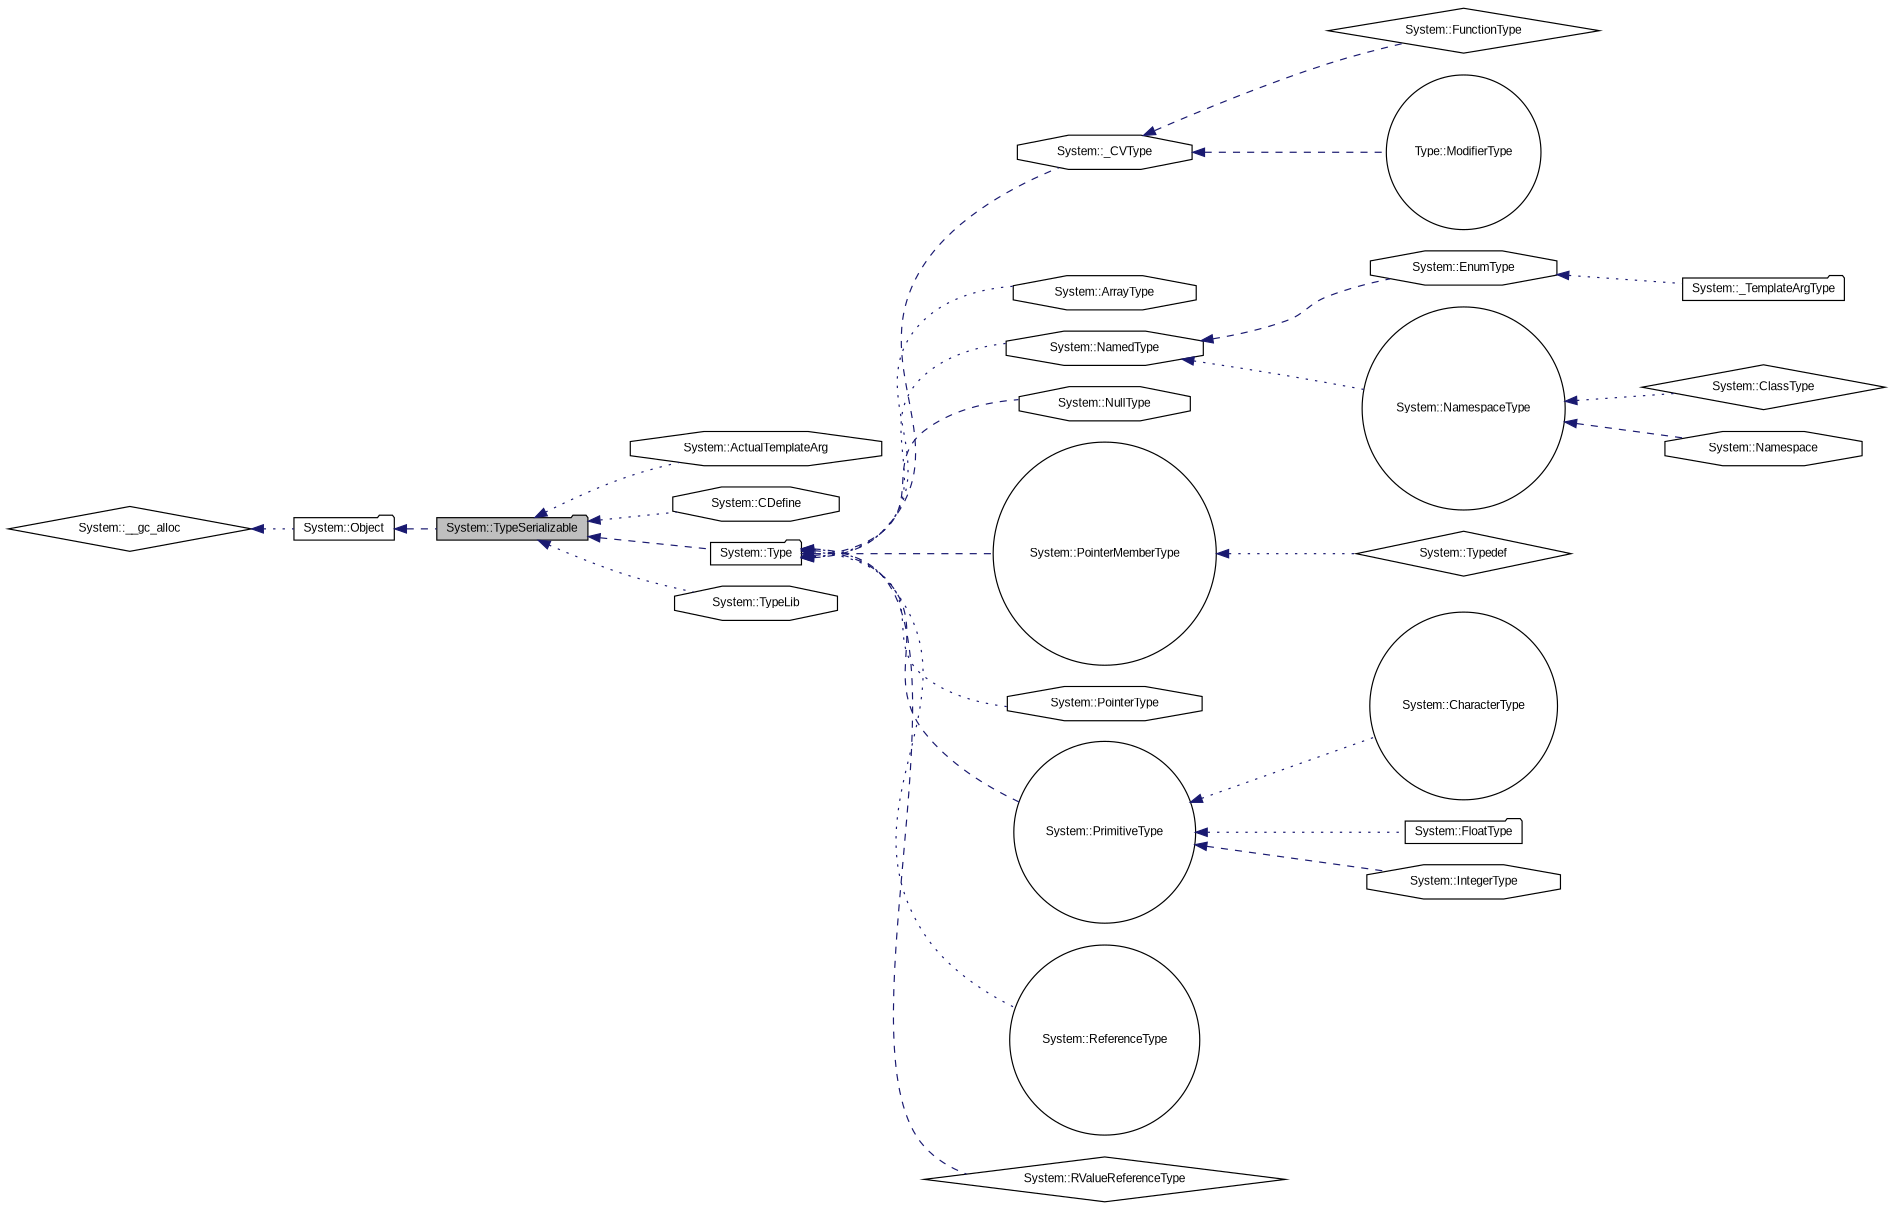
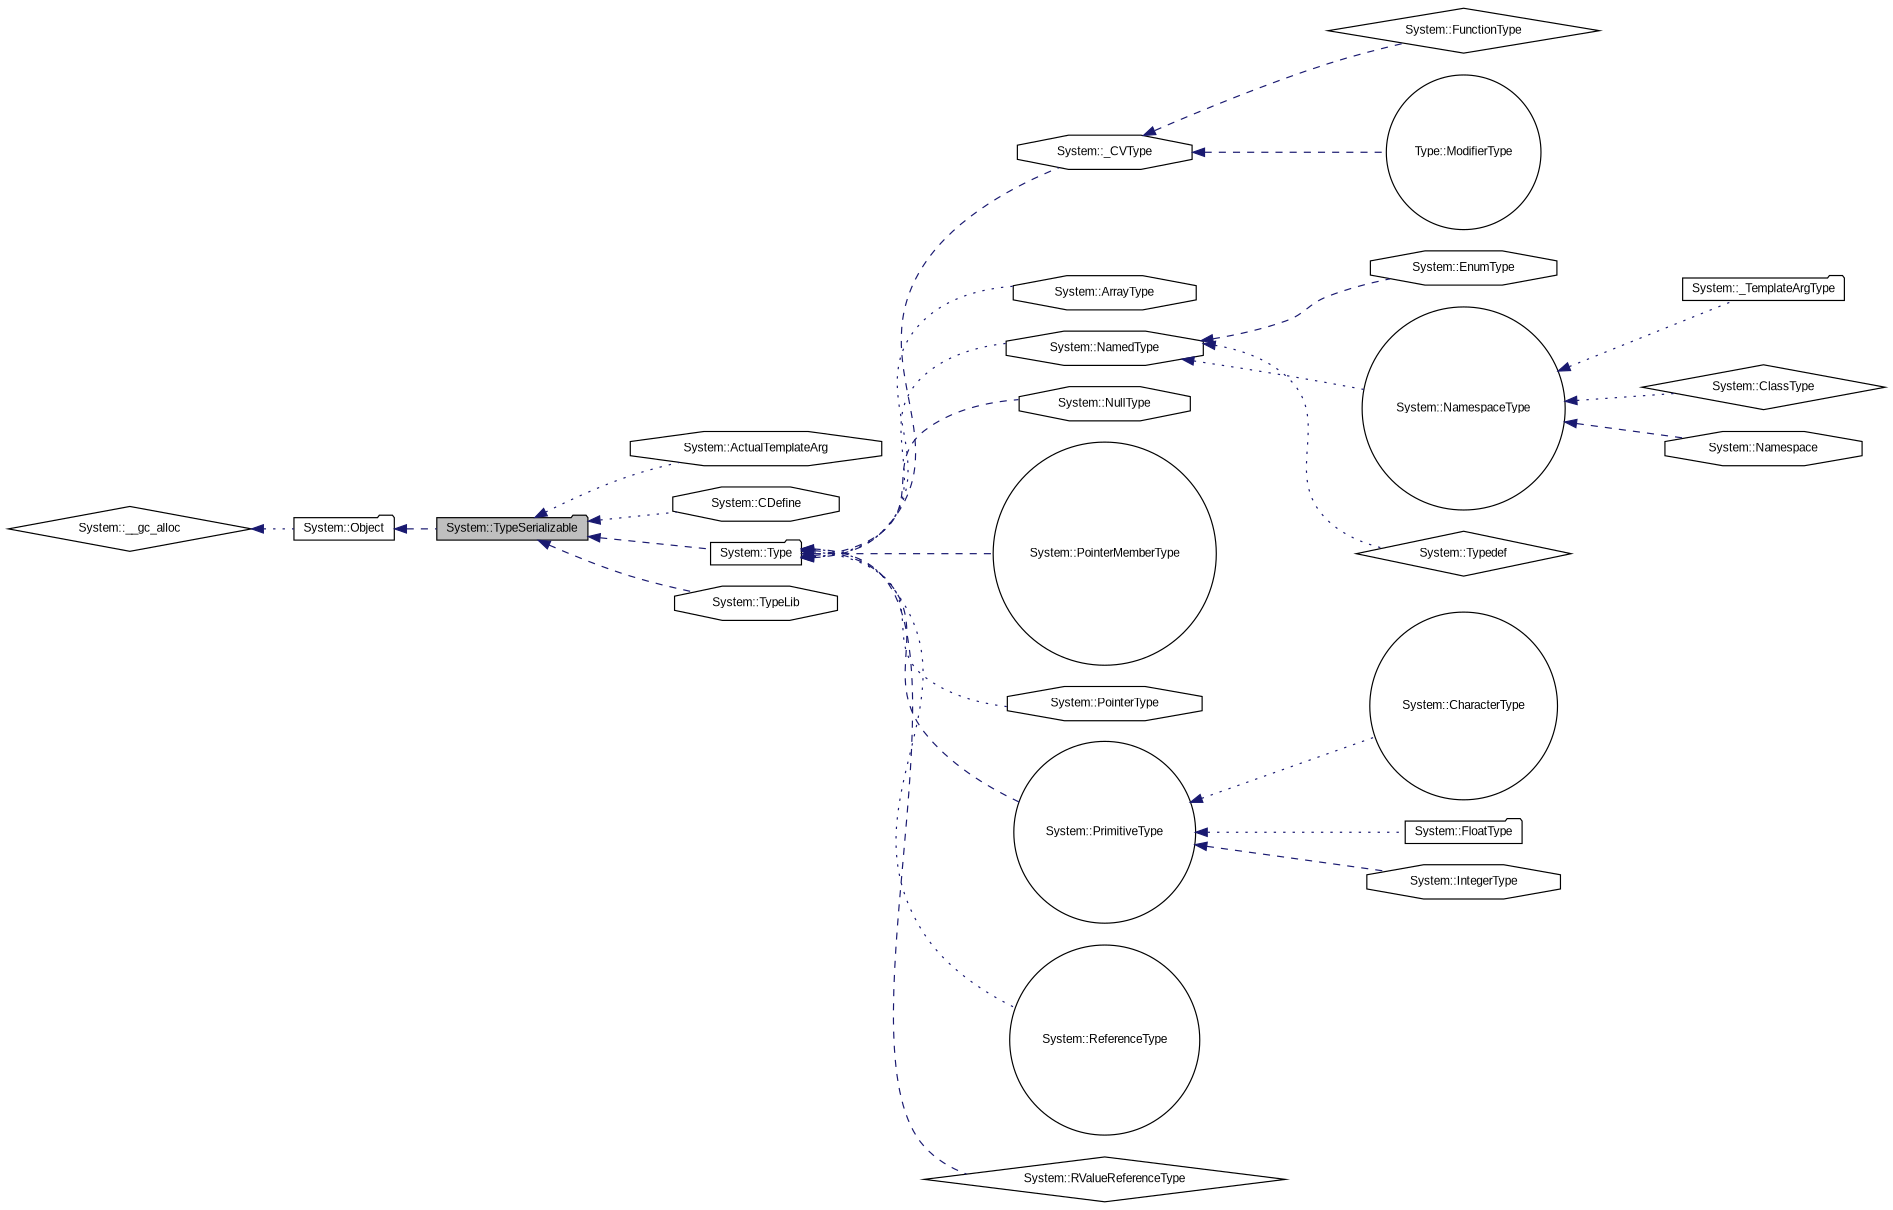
  digraph {
    fontname="Liberation Sans"
    rankdir=LR
    node [color=black fillcolor=white fontname="Liberation Sans" fontsize=10 shape=octagon style=filled]
    edge [color=midnightblue dir=back fontname="Liberation Sans" fontsize=10 labelfontname=Helvetica labelfontsize=10 style=dotted]
    n1 [fillcolor=grey75 fontcolor=black height=0.2 label="System::TypeSerializable" shape=folder width=0.4]
    n2 [height=0.2 label="System::ActualTemplateArg" width=0.4]
    n3 [height=0.2 label="System::CDefine" width=0.4]
    n4 [height=0.2 label="System::Type" shape=folder width=0.4]
    n5 [height=0.2 label="System::TypeLib" width=0.4]
    n6 [height=0.2 label="System::_CVType" width=0.4]
    n7 [height=0.2 label="System::ArrayType" width=0.4]
    n8 [height=0.2 label="System::NamedType" width=0.4]
    n9 [height=0.2 label="System::NullType" width=0.4]
    n10 [height=0.2 label="System::PointerMemberType" shape=circle width=0.4]
    n11 [height=0.2 label="System::PointerType" width=0.4]
    n12 [height=0.2 label="System::PrimitiveType" shape=circle width=0.4]
    n13 [height=0.2 label="System::ReferenceType" shape=circle width=0.4]
    n14 [height=0.2 label="System::RValueReferenceType" shape=diamond width=0.4]
    n15 [height=0.2 label="System::Object" shape=folder width=0.4]
    n16 [height=0.2 label="System::__gc_alloc" shape=diamond width=0.4]
    n17 [height=0.2 label="System::FunctionType" shape=diamond width=0.4]
    n18 [height=0.2 label="Type::ModifierType" shape=circle width=0.4]
    n19 [height=0.2 label="System::EnumType" width=0.4]
    n20 [height=0.2 label="System::NamespaceType" shape=circle width=0.4]
    n21 [height=0.2 label="System::Typedef" shape=diamond width=0.4]
    n22 [height=0.2 label="System::CharacterType" shape=circle width=0.4]
    n23 [height=0.2 label="System::FloatType" shape=folder width=0.4]
    n24 [height=0.2 label="System::IntegerType" width=0.4]
    n25 [height=0.2 label="System::_TemplateArgType" shape=folder width=0.4]
    n26 [height=0.2 label="System::ClassType" shape=diamond width=0.4]
    n27 [height=0.2 label="System::Namespace" width=0.4]
    n1 -> n2
    n1 -> n3
    n1 -> n4 [style=dashed]
-   n1 -> n5
+   n1 -> n5 [style=dashed]
    n4 -> n6 [style=dashed]
    n4 -> n7
    n4 -> n8
    n4 -> n9 [style=dashed]
    n4 -> n10 [style=dashed]
    n4 -> n11
    n4 -> n12 [style=dashed]
    n4 -> n13
    n4 -> n14 [style=dashed]
    n6 -> n17 [style=dashed]
    n6 -> n18 [style=dashed]
    n8 -> n19 [style=dashed]
    n8 -> n20
-   n10 -> n21
+   n8 -> n21
    n12 -> n22
    n12 -> n23
    n12 -> n24 [style=dashed]
    n15 -> n1 [style=dashed]
    n16 -> n15
-   n19 -> n25
+   n20 -> n25
    n20 -> n26
    n20 -> n27 [style=dashed]
  }
